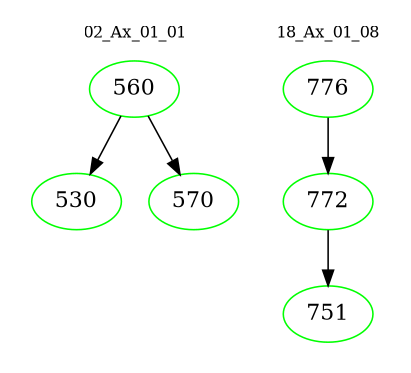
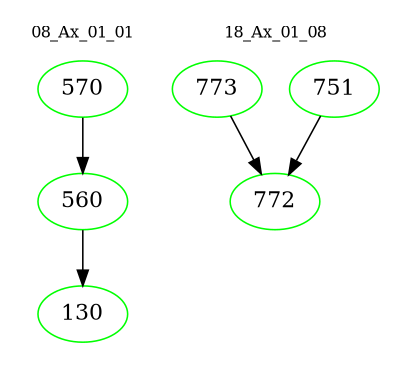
  digraph {
    node [color=green]
    edge [color=black]
    n1 [label=560]
-   n2 [label=530]
+   n2 [label=130]
    n3 [label=570]
    n4 [label=772]
    n5 [label=751]
-   n6 [label=776]
+   n6 [label=773]
    subgraph cluster_1 {
      color=white
      fontsize=10
-     label="02_Ax_01_01"
+     label="08_Ax_01_01"
      n1
      n2
      n3
    }
    subgraph cluster_2 {
      color=white
      fontsize=10
      label="18_Ax_01_08"
      n4
      n5
      n6
    }
    n1 -> n2
-   n1 -> n3
-   n4 -> n5
+   n3 -> n1
+   n5 -> n4
    n6 -> n4
  }
